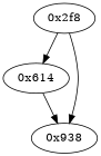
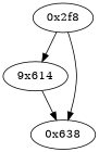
  strict digraph {
-   "0x614" [opcode="[u'sub', u'sub', u'add', u'umull', u'and', u'lsr', u'rrx', u'add', u'sub']"]
-   "0x638" [opcode="[u'ldr', u'add', u'bl', u'mov', u'pop']" label="0x938"]
+   "0x614" [opcode="[u'sub', u'sub', u'add', u'umull', u'and', u'lsr', u'rrx', u'add', u'sub']" label="9x614"]
+   "0x638" [opcode="[u'ldr', u'add', u'bl', u'mov', u'pop']"]
    n3 [label="0x2f8" opcode="[u'push', u'mov', u'ldr', u'cmp', u'ldrb', u'lsr', u'b']"]
    "0x614" -> "0x638"
    n3 -> "0x614"
    n3 -> "0x638"
  }
